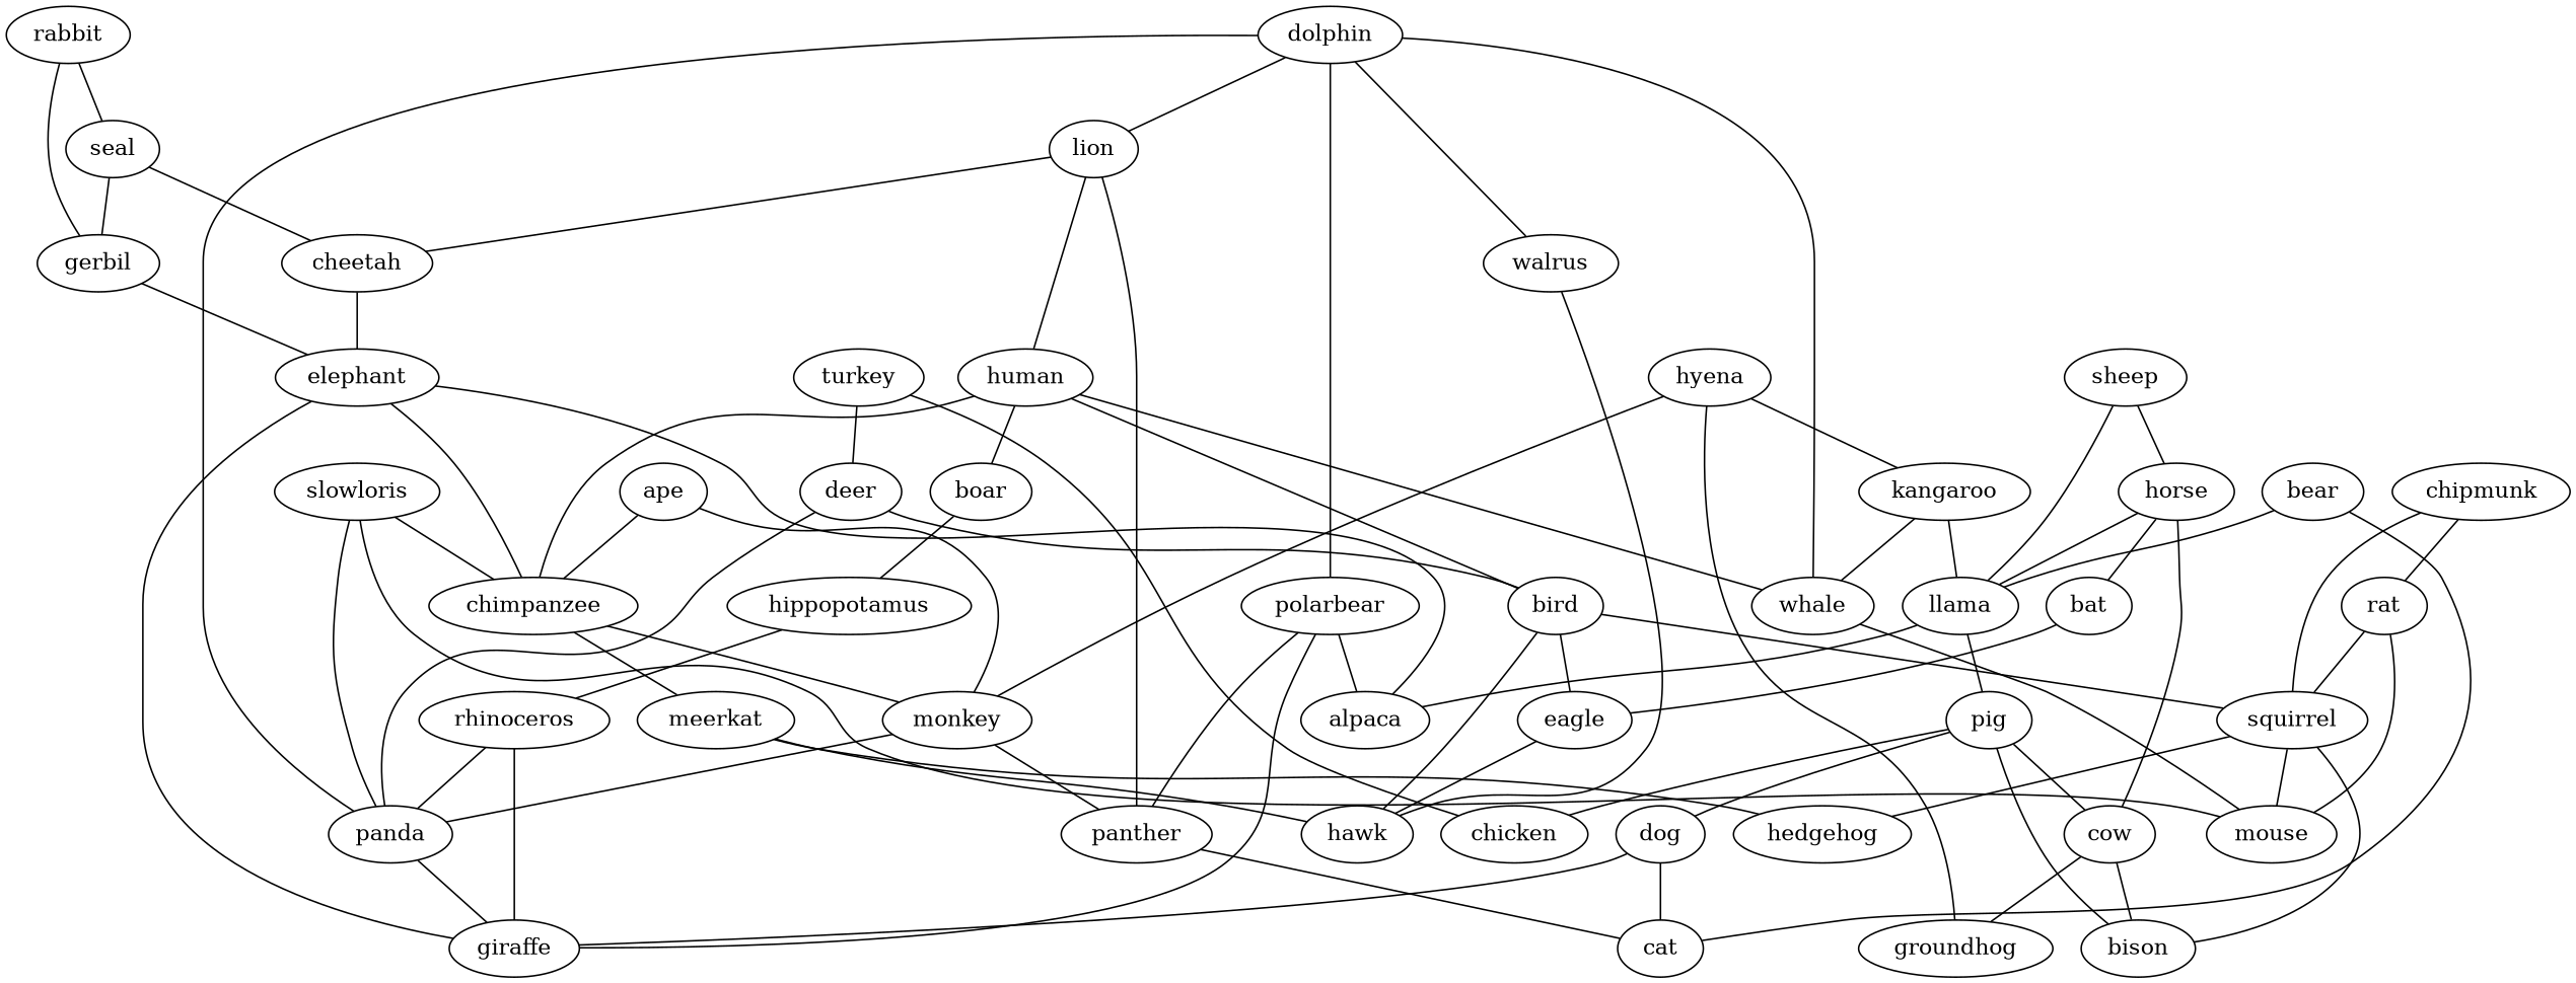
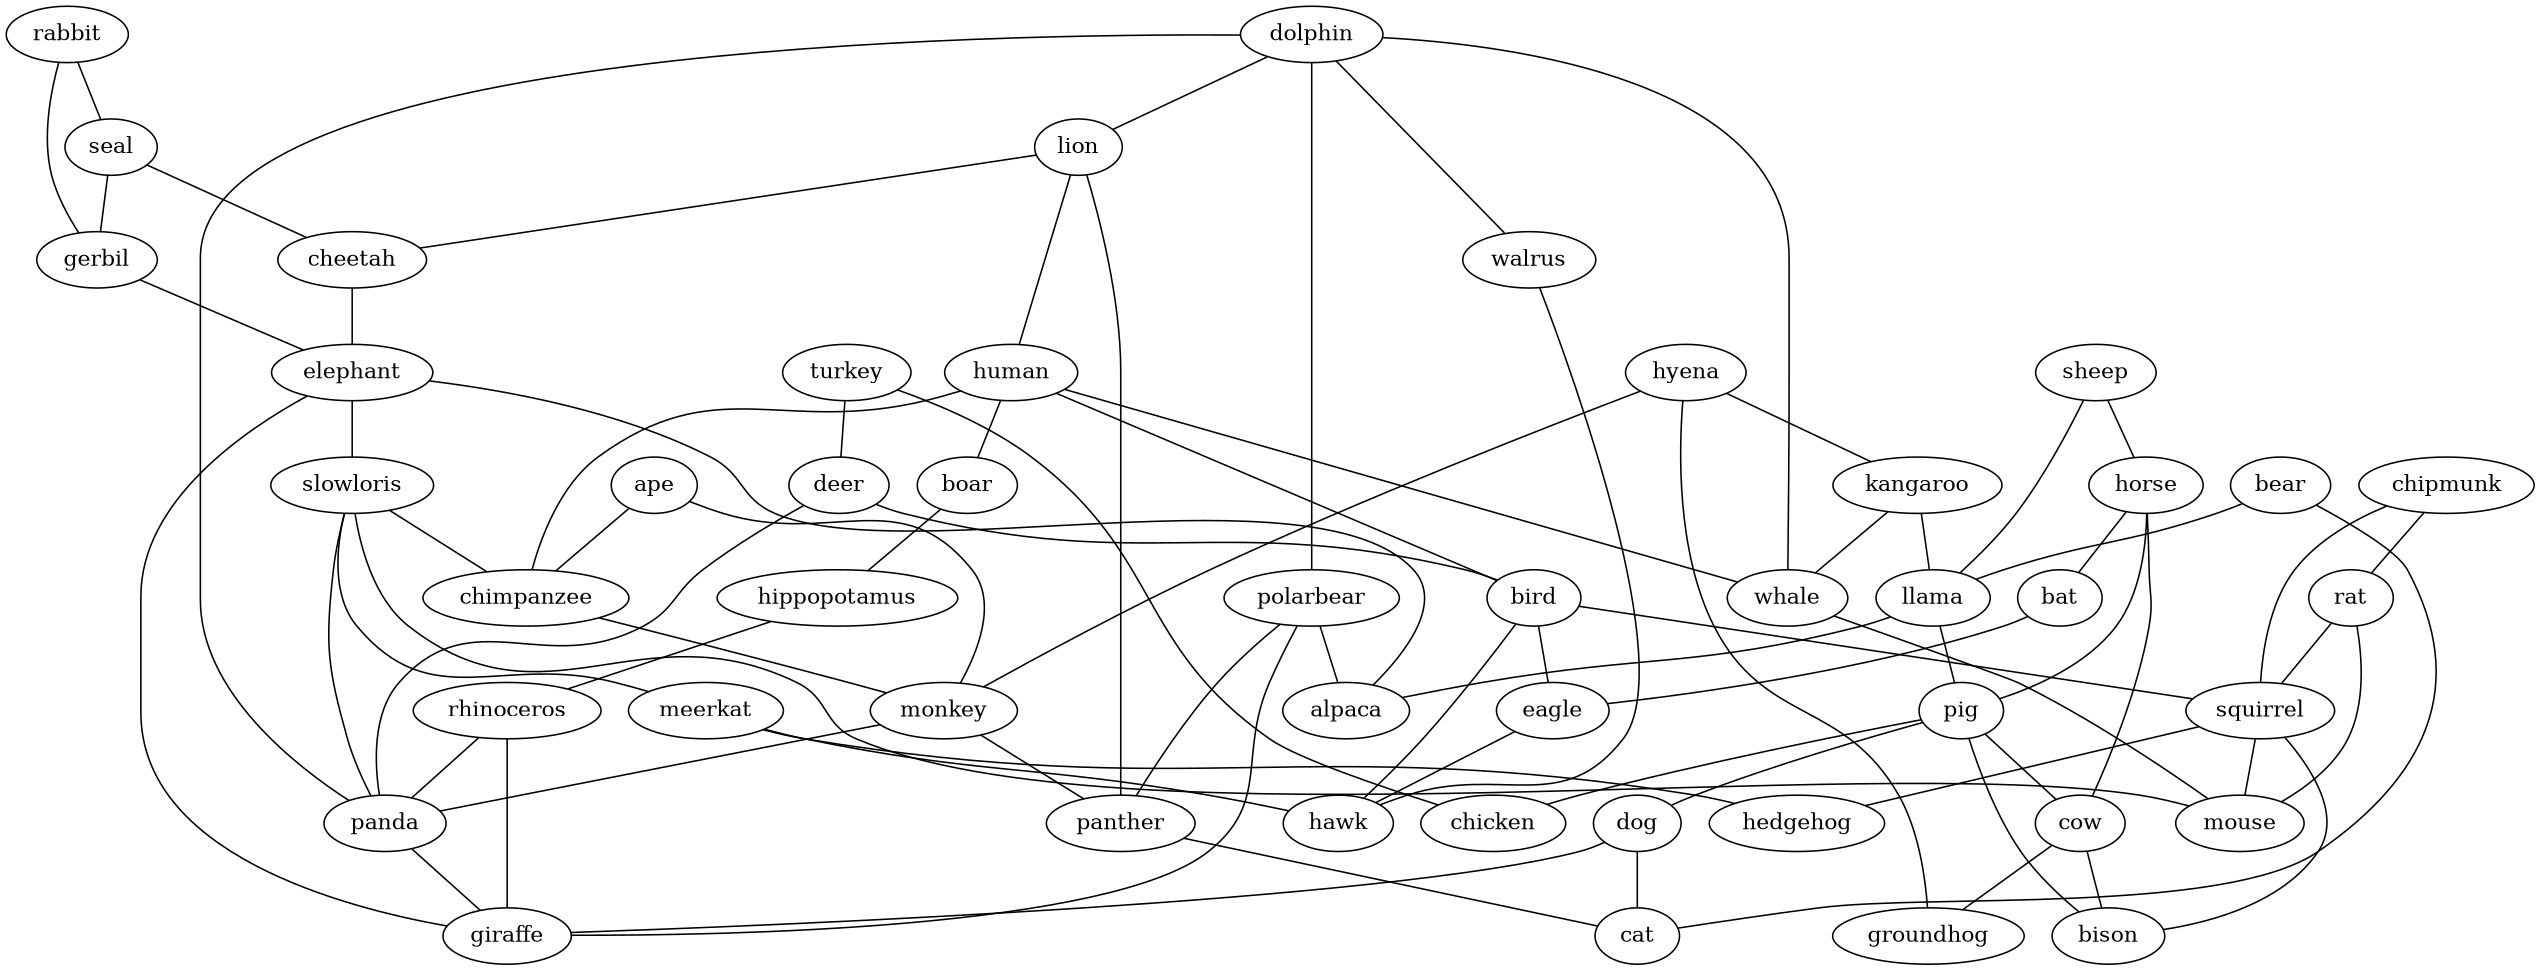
  strict graph {
    edge [weight=1]
    rabbit
    seal
    gerbil
    cheetah
    elephant
    giraffe
    alpaca
    slowloris
    turkey
    deer
    chicken
    panda
    bird
    hawk
    squirrel
    eagle
    dolphin
    lion
    polarbear
    whale
    walrus
    human
    panther
    mouse
    boar
    chimpanzee
    cat
    bison
    hedgehog
    hippopotamus
    monkey
    horse
    pig
    bat
    cow
    dog
    groundhog
    rhinoceros
    hyena
    kangaroo
    llama
    meerkat
    chipmunk
    rat
    ape
    sheep
    bear
    rabbit -- seal
    rabbit -- gerbil
    seal -- gerbil
    seal -- cheetah
    gerbil -- elephant
    cheetah -- elephant
    elephant -- giraffe
    elephant -- alpaca
-   elephant -- chimpanzee
+   elephant -- slowloris
    slowloris -- panda
    slowloris -- mouse
    slowloris -- chimpanzee
-   chimpanzee -- meerkat
+   slowloris -- meerkat
    turkey -- deer
    turkey -- chicken
    deer -- panda
    deer -- bird
    panda -- giraffe
    bird -- hawk
    bird -- squirrel
    bird -- eagle
    squirrel -- mouse
    squirrel -- bison
    squirrel -- hedgehog
    eagle -- hawk
    dolphin -- panda
    dolphin -- lion
    dolphin -- polarbear
    dolphin -- whale
    dolphin -- walrus
    lion -- cheetah
    lion -- human
    lion -- panther
    polarbear -- giraffe
    polarbear -- alpaca
    polarbear -- panther
    whale -- mouse
    walrus -- hawk
    human -- bird
    human -- whale
    human -- boar
    human -- chimpanzee
    panther -- cat
    boar -- hippopotamus
    chimpanzee -- monkey
    hippopotamus -- rhinoceros
    monkey -- panda
    monkey -- panther
-   horse -- llama
+   horse -- pig
    horse -- bat
    horse -- cow
    pig -- chicken
    pig -- bison
    pig -- cow
    pig -- dog
    bat -- eagle
    cow -- bison
    cow -- groundhog
    dog -- giraffe
    dog -- cat
    rhinoceros -- giraffe
    rhinoceros -- panda
    hyena -- monkey
    hyena -- groundhog
    hyena -- kangaroo
    kangaroo -- whale
    kangaroo -- llama
    llama -- alpaca
    llama -- pig
    meerkat -- hawk
    meerkat -- hedgehog
    chipmunk -- squirrel
    chipmunk -- rat
    rat -- squirrel
    rat -- mouse
    ape -- chimpanzee
    ape -- monkey
    sheep -- horse
    sheep -- llama
    bear -- cat
    bear -- llama
  }
